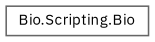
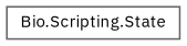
  digraph {
    rankdir=LR
    fontname="IBM Plex Sans"
-   n1 [color=grey40 fillcolor=white fontname="IBM Plex Sans" fontsize=10 height=0.2 label="Bio.Scripting.Bio" shape=box style=filled width=0.4]
+   n1 [color=grey40 fillcolor=white fontname="IBM Plex Sans" fontsize=10 height=0.2 label="Bio.Scripting.State" shape=box style=filled width=0.4]
  }
